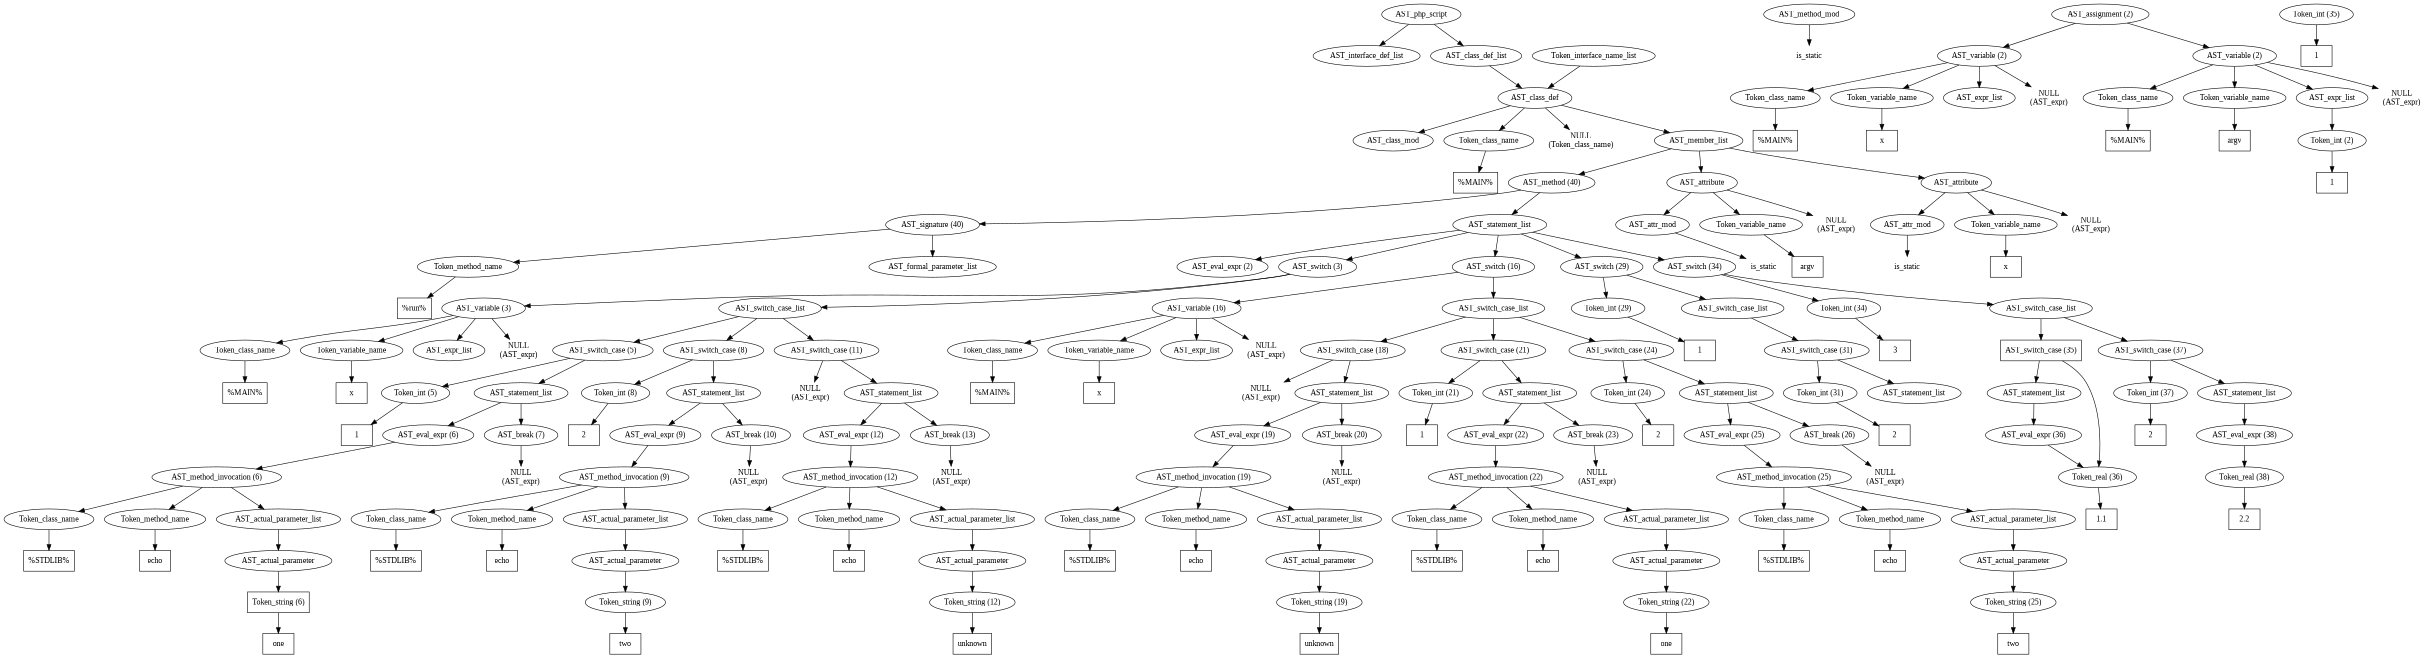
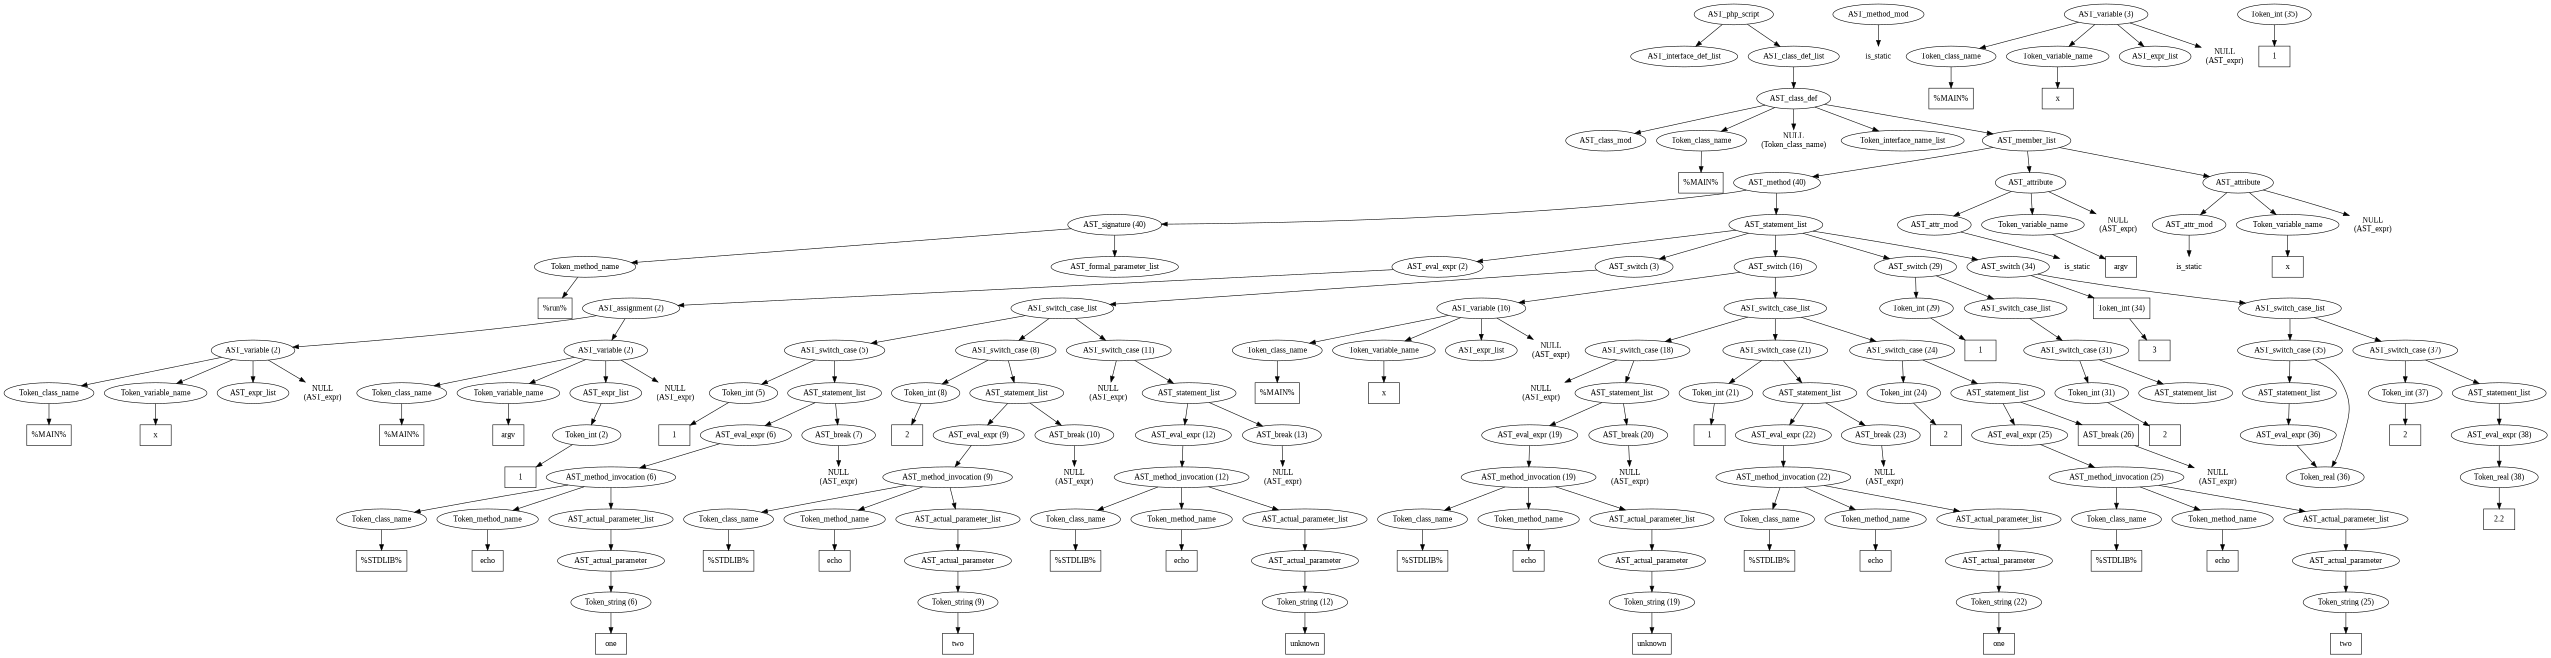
  digraph {
    fontname="Liberation Serif"
    node [fontname="Liberation Serif"]
    edge [fontname="Liberation Serif"]
    n1 [label=AST_php_script]
    n2 [label=AST_interface_def_list]
    n3 [label=AST_class_def_list]
    n4 [label=AST_class_def]
    n5 [label=AST_class_mod]
    n6 [label=Token_class_name]
    n7 [label="NULL\n(Token_class_name)" shape=plaintext]
    n8 [label=Token_interface_name_list]
    n9 [label=AST_member_list]
    n10 [label="%MAIN%" shape=box]
    n11 [label="AST_method (40)"]
    n12 [label=AST_attribute]
    n13 [label=AST_attribute]
    n14 [label="AST_signature (40)"]
    n15 [label=AST_statement_list]
    n16 [label=AST_attr_mod]
    n17 [label=Token_variable_name]
    n18 [label="NULL\n(AST_expr)" shape=plaintext]
    n19 [label=AST_attr_mod]
    n20 [label=Token_variable_name]
    n21 [label="NULL\n(AST_expr)" shape=plaintext]
    n22 [label=Token_method_name]
    n23 [label=AST_formal_parameter_list]
    n24 [label="AST_eval_expr (2)"]
    n25 [label="AST_switch (3)"]
    n26 [label="AST_switch (16)"]
    n27 [label="AST_switch (29)"]
    n28 [label="AST_switch (34)"]
    n29 [label=AST_method_mod]
    n30 [label=is_static shape=plaintext]
    n31 [label="%run%" shape=box]
    n32 [label="AST_assignment (2)"]
    n33 [label="AST_variable (3)"]
    n34 [label=AST_switch_case_list]
    n35 [label="AST_variable (16)"]
    n36 [label=AST_switch_case_list]
    n37 [label="Token_int (29)"]
    n38 [label=AST_switch_case_list]
-   n39 [label="Token_int (34)"]
+   n39 [label="Token_int (34)" shape=box]
    n40 [label=AST_switch_case_list]
    n41 [label="AST_variable (2)"]
    n42 [label="AST_variable (2)"]
    n43 [label=Token_class_name]
    n44 [label=Token_variable_name]
    n45 [label=AST_expr_list]
    n46 [label="NULL\n(AST_expr)" shape=plaintext]
    n47 [label=Token_class_name]
    n48 [label=Token_variable_name]
    n49 [label=AST_expr_list]
    n50 [label="NULL\n(AST_expr)" shape=plaintext]
    n51 [label="%MAIN%" shape=box]
    n52 [label=x shape=box]
    n53 [label="%MAIN%" shape=box]
    n54 [label=argv shape=box]
    n55 [label="Token_int (2)"]
    n56 [label=1 shape=box]
    n57 [label=Token_class_name]
    n58 [label=Token_variable_name]
    n59 [label=AST_expr_list]
    n60 [label="NULL\n(AST_expr)" shape=plaintext]
    n61 [label="AST_switch_case (5)"]
    n62 [label="AST_switch_case (8)"]
    n63 [label="AST_switch_case (11)"]
    n64 [label="%MAIN%" shape=box]
    n65 [label=x shape=box]
    n66 [label="Token_int (5)"]
    n67 [label=AST_statement_list]
    n68 [label="Token_int (8)"]
    n69 [label=AST_statement_list]
    n70 [label="NULL\n(AST_expr)" shape=plaintext]
    n71 [label=AST_statement_list]
    n72 [label=1 shape=box]
    n73 [label="AST_eval_expr (6)"]
    n74 [label="AST_break (7)"]
    n75 [label="AST_method_invocation (6)"]
    n76 [label="NULL\n(AST_expr)" shape=plaintext]
    n77 [label=Token_class_name]
    n78 [label=Token_method_name]
    n79 [label=AST_actual_parameter_list]
    n80 [label="%STDLIB%" shape=box]
    n81 [label=echo shape=box]
    n82 [label=AST_actual_parameter]
-   n83 [label="Token_string (6)" shape=box]
+   n83 [label="Token_string (6)"]
    n84 [label=one shape=box]
    n85 [label=2 shape=box]
    n86 [label="AST_eval_expr (9)"]
    n87 [label="AST_break (10)"]
    n88 [label="AST_method_invocation (9)"]
    n89 [label="NULL\n(AST_expr)" shape=plaintext]
    n90 [label=Token_class_name]
    n91 [label=Token_method_name]
    n92 [label=AST_actual_parameter_list]
    n93 [label="%STDLIB%" shape=box]
    n94 [label=echo shape=box]
    n95 [label=AST_actual_parameter]
    n96 [label="Token_string (9)"]
    n97 [label=two shape=box]
    n98 [label="AST_eval_expr (12)"]
    n99 [label="AST_break (13)"]
    n100 [label="AST_method_invocation (12)"]
    n101 [label="NULL\n(AST_expr)" shape=plaintext]
    n102 [label=Token_class_name]
    n103 [label=Token_method_name]
    n104 [label=AST_actual_parameter_list]
    n105 [label="%STDLIB%" shape=box]
    n106 [label=echo shape=box]
    n107 [label=AST_actual_parameter]
    n108 [label="Token_string (12)"]
    n109 [label=unknown shape=box]
    n110 [label=Token_class_name]
    n111 [label=Token_variable_name]
    n112 [label=AST_expr_list]
    n113 [label="NULL\n(AST_expr)" shape=plaintext]
    n114 [label="AST_switch_case (18)"]
    n115 [label="AST_switch_case (21)"]
    n116 [label="AST_switch_case (24)"]
    n117 [label="%MAIN%" shape=box]
    n118 [label=x shape=box]
    n119 [label="NULL\n(AST_expr)" shape=plaintext]
    n120 [label=AST_statement_list]
    n121 [label="Token_int (21)"]
    n122 [label=AST_statement_list]
    n123 [label="Token_int (24)"]
    n124 [label=AST_statement_list]
    n125 [label="AST_eval_expr (19)"]
    n126 [label="AST_break (20)"]
    n127 [label="AST_method_invocation (19)"]
    n128 [label="NULL\n(AST_expr)" shape=plaintext]
    n129 [label=Token_class_name]
    n130 [label=Token_method_name]
    n131 [label=AST_actual_parameter_list]
    n132 [label="%STDLIB%" shape=box]
    n133 [label=echo shape=box]
    n134 [label=AST_actual_parameter]
    n135 [label="Token_string (19)"]
    n136 [label=unknown shape=box]
    n137 [label=1 shape=box]
    n138 [label="AST_eval_expr (22)"]
    n139 [label="AST_break (23)"]
    n140 [label="AST_method_invocation (22)"]
    n141 [label="NULL\n(AST_expr)" shape=plaintext]
    n142 [label=Token_class_name]
    n143 [label=Token_method_name]
    n144 [label=AST_actual_parameter_list]
    n145 [label="%STDLIB%" shape=box]
    n146 [label=echo shape=box]
    n147 [label=AST_actual_parameter]
    n148 [label="Token_string (22)"]
    n149 [label=one shape=box]
    n150 [label=2 shape=box]
    n151 [label="AST_eval_expr (25)"]
-   n152 [label="AST_break (26)"]
+   n152 [label="AST_break (26)" shape=box]
    n153 [label="AST_method_invocation (25)"]
    n154 [label="NULL\n(AST_expr)" shape=plaintext]
    n155 [label=Token_class_name]
    n156 [label=Token_method_name]
    n157 [label=AST_actual_parameter_list]
    n158 [label="%STDLIB%" shape=box]
    n159 [label=echo shape=box]
    n160 [label=AST_actual_parameter]
    n161 [label="Token_string (25)"]
    n162 [label=two shape=box]
    n163 [label=1 shape=box]
    n164 [label="AST_switch_case (31)"]
    n165 [label="Token_int (31)"]
    n166 [label=AST_statement_list]
    n167 [label=2 shape=box]
    n168 [label=3 shape=box]
-   n169 [label="AST_switch_case (35)" shape=box]
+   n169 [label="AST_switch_case (35)"]
    n170 [label="AST_switch_case (37)"]
    n171 [label=AST_statement_list]
    n172 [label="Token_real (36)"]
    n173 [label="Token_int (37)"]
    n174 [label=AST_statement_list]
    n175 [label="Token_int (35)"]
    n176 [label=1 shape=box]
    n177 [label="AST_eval_expr (36)"]
-   n178 [label=1.1 shape=box]
    n179 [label=2 shape=box]
    n180 [label="AST_eval_expr (38)"]
    n181 [label="Token_real (38)"]
    n182 [label=2.2 shape=box]
    n183 [label=is_static shape=plaintext]
    n184 [label=argv shape=box]
    n185 [label=is_static shape=plaintext]
    n186 [label=x shape=box]
    n1 -> n2
    n1 -> n3
    n3 -> n4
    n4 -> n5
    n4 -> n6
    n4 -> n7
-   n8 -> n4
+   n4 -> n8
    n4 -> n9
    n6 -> n10
    n9 -> n11
    n9 -> n12
    n9 -> n13
    n11 -> n14
    n11 -> n15
    n12 -> n16
    n12 -> n17
    n12 -> n18
    n13 -> n19
    n13 -> n20
    n13 -> n21
    n14 -> n22
    n14 -> n23
    n15 -> n24
    n15 -> n25
    n15 -> n26
    n15 -> n27
    n15 -> n28
    n16 -> n183
    n17 -> n184
    n19 -> n185
    n20 -> n186
    n22 -> n31
-   n25 -> n33
+   n24 -> n32
    n25 -> n34
    n26 -> n35
    n26 -> n36
    n27 -> n37
    n27 -> n38
    n28 -> n39
    n28 -> n40
    n29 -> n30
    n32 -> n41
    n32 -> n42
    n33 -> n57
    n33 -> n58
    n33 -> n59
    n33 -> n60
    n34 -> n61
    n34 -> n62
    n34 -> n63
    n35 -> n110
    n35 -> n111
    n35 -> n112
    n35 -> n113
    n36 -> n114
    n36 -> n115
    n36 -> n116
    n37 -> n163
    n38 -> n164
    n39 -> n168
    n40 -> n169
    n40 -> n170
    n41 -> n43
    n41 -> n44
    n41 -> n45
    n41 -> n46
    n42 -> n47
    n42 -> n48
    n42 -> n49
    n42 -> n50
    n43 -> n51
    n44 -> n52
    n47 -> n53
    n48 -> n54
    n49 -> n55
    n55 -> n56
    n57 -> n64
    n58 -> n65
    n61 -> n66
    n61 -> n67
    n62 -> n68
    n62 -> n69
    n63 -> n70
    n63 -> n71
    n66 -> n72
    n67 -> n73
    n67 -> n74
    n68 -> n85
    n69 -> n86
    n69 -> n87
    n71 -> n98
    n71 -> n99
    n73 -> n75
    n74 -> n76
    n75 -> n77
    n75 -> n78
    n75 -> n79
    n77 -> n80
    n78 -> n81
    n79 -> n82
    n82 -> n83
    n83 -> n84
    n86 -> n88
    n87 -> n89
    n88 -> n90
    n88 -> n91
    n88 -> n92
    n90 -> n93
    n91 -> n94
    n92 -> n95
    n95 -> n96
    n96 -> n97
    n98 -> n100
    n99 -> n101
    n100 -> n102
    n100 -> n103
    n100 -> n104
    n102 -> n105
    n103 -> n106
    n104 -> n107
    n107 -> n108
    n108 -> n109
    n110 -> n117
    n111 -> n118
    n114 -> n119
    n114 -> n120
    n115 -> n121
    n115 -> n122
    n116 -> n123
    n116 -> n124
    n120 -> n125
    n120 -> n126
    n121 -> n137
    n122 -> n138
    n122 -> n139
    n123 -> n150
    n124 -> n151
    n124 -> n152
    n125 -> n127
    n126 -> n128
    n127 -> n129
    n127 -> n130
    n127 -> n131
    n129 -> n132
    n130 -> n133
    n131 -> n134
    n134 -> n135
    n135 -> n136
    n138 -> n140
    n139 -> n141
    n140 -> n142
    n140 -> n143
    n140 -> n144
    n142 -> n145
    n143 -> n146
    n144 -> n147
    n147 -> n148
    n148 -> n149
    n151 -> n153
    n152 -> n154
    n153 -> n155
    n153 -> n156
    n153 -> n157
    n155 -> n158
    n156 -> n159
    n157 -> n160
    n160 -> n161
    n161 -> n162
    n164 -> n165
    n164 -> n166
    n165 -> n167
    n169 -> n171
    n169 -> n172
    n170 -> n173
    n170 -> n174
    n171 -> n177
-   n172 -> n178
    n173 -> n179
    n174 -> n180
    n175 -> n176
    n177 -> n172
    n180 -> n181
    n181 -> n182
  }
